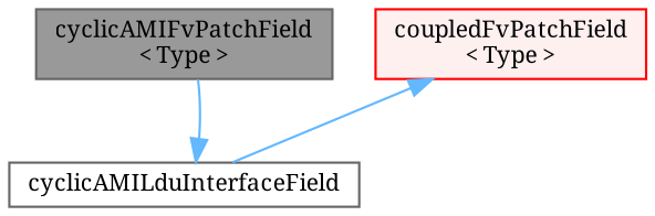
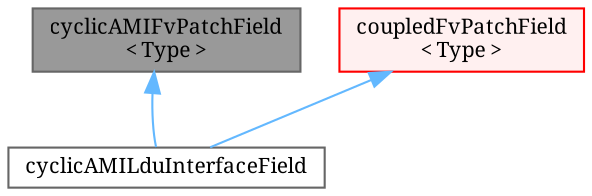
  digraph {
    fontname="Noto Serif"
    node [color=gray40 fontname="Noto Serif" fontsize=10 shape=box style=filled]
    edge [color=steelblue1 dir=back fontname="Noto Serif" fontsize=10 labelfontname=Helvetica labelfontsize=10 style=solid]
    n1 [fillcolor=grey60 fontcolor=black height=0.2 label="cyclicAMIFvPatchField\l\< Type \>" width=0.4]
    n2 [fillcolor=white height=0.2 label=cyclicAMILduInterfaceField width=0.4]
    n3 [color=red fillcolor="#FFF0F0" height=0.2 label="coupledFvPatchField\l\< Type \>" width=0.4]
-   n2 -> n1
+   n1 -> n2
    n3 -> n2
  }
